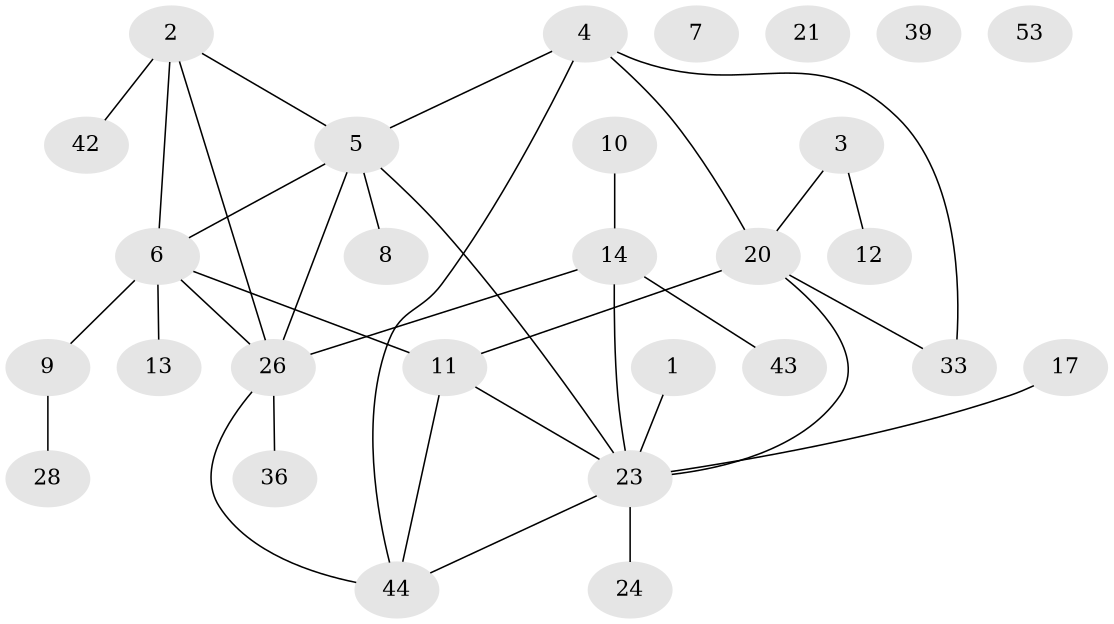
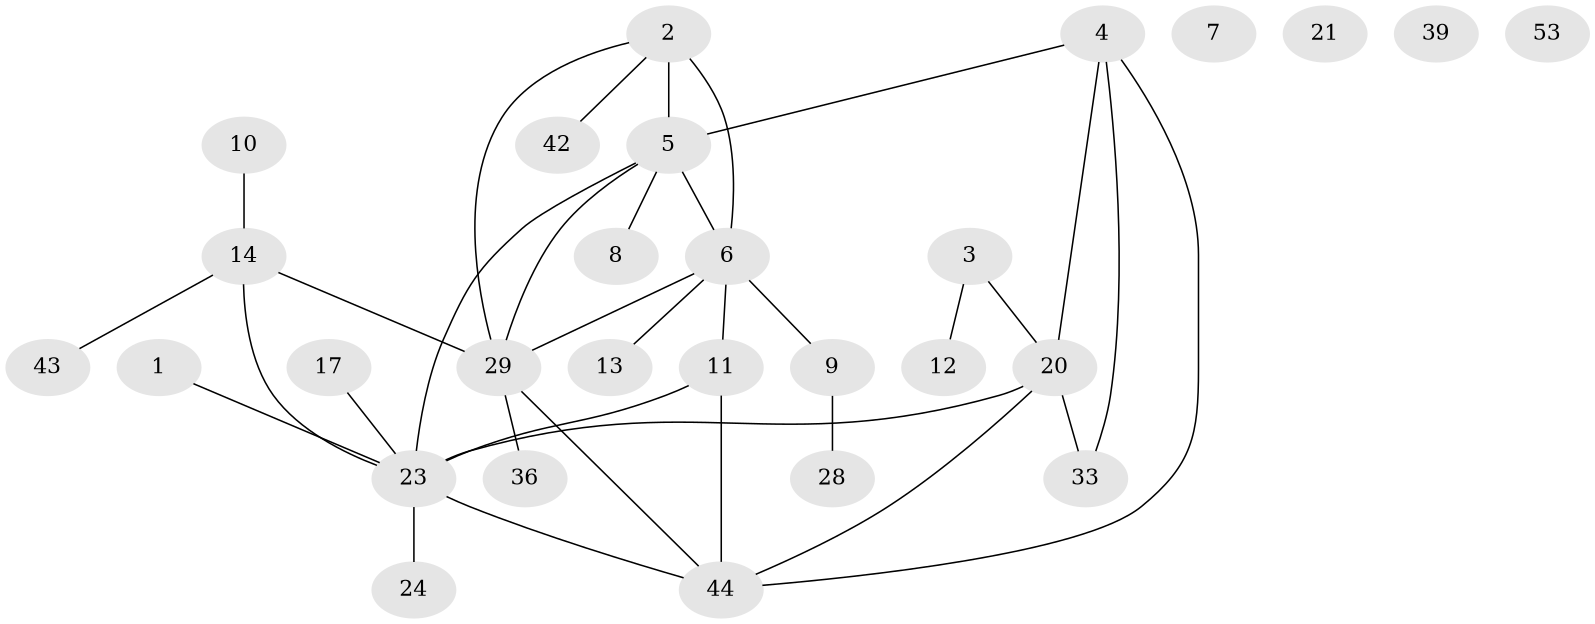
  graph {
    node [color=gray90 style=filled]
    23 [super="+51+34+25"]
    44 [super="+47"]
    24 [super="+40"]
    1
    2 [super="+18+37"]
    5 [super="+54+49"]
    6 [super="+55+45+30"]
-   26 [super="+31"]
+   26 [super="+31" label=29]
    42
    8
    9 [super="+27"]
    11 [super="+46+52"]
    13
    36
    3 [super="+38"]
    12
    20 [super="+32"]
    33
    4 [super="+19+15"]
    14 [super="+41+16+39"]
    43
    28
    7
    10
    17
    21
    n27 [label=39]
    53
    23 -- 44
    23 -- 24
    1 -- 23
    2 -- 5
    2 -- 6 [weight=2]
    2 -- 26
    2 -- 42
    5 -- 23
    5 -- 6
    5 -- 26
    5 -- 8
    6 -- 26
    6 -- 9
    6 -- 11 [weight=2]
    6 -- 13
    26 -- 44
    26 -- 36
    9 -- 28
    11 -- 23
    11 -- 44
    3 -- 12
    3 -- 20
    20 -- 23 [weight=2]
-   20 -- 11
+   20 -- 44
    20 -- 33
    4 -- 44
    4 -- 5
    4 -- 20
    4 -- 33
    14 -- 23
    14 -- 26
    14 -- 43
    10 -- 14
    17 -- 23
  }
